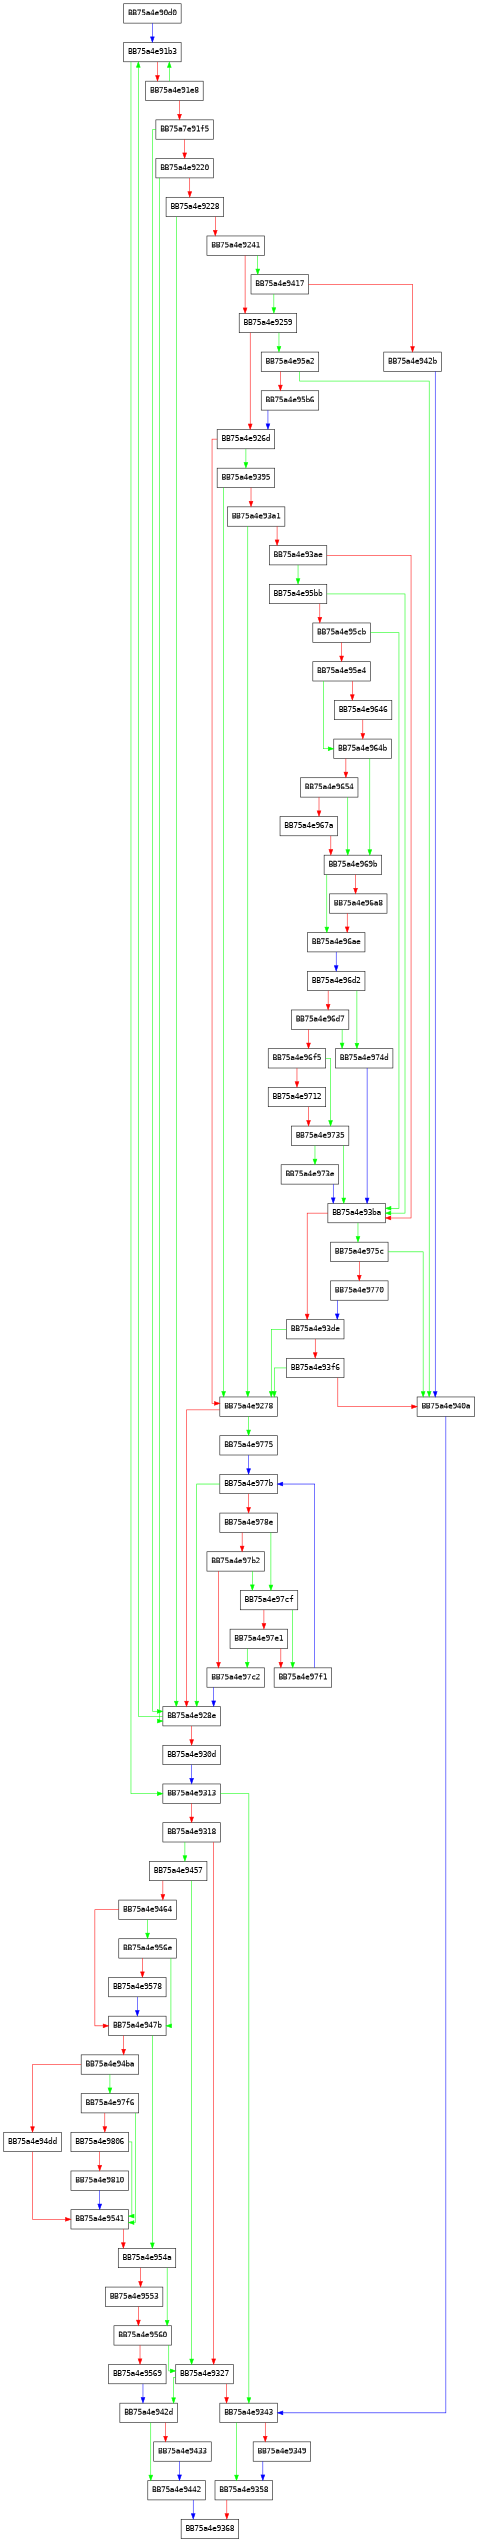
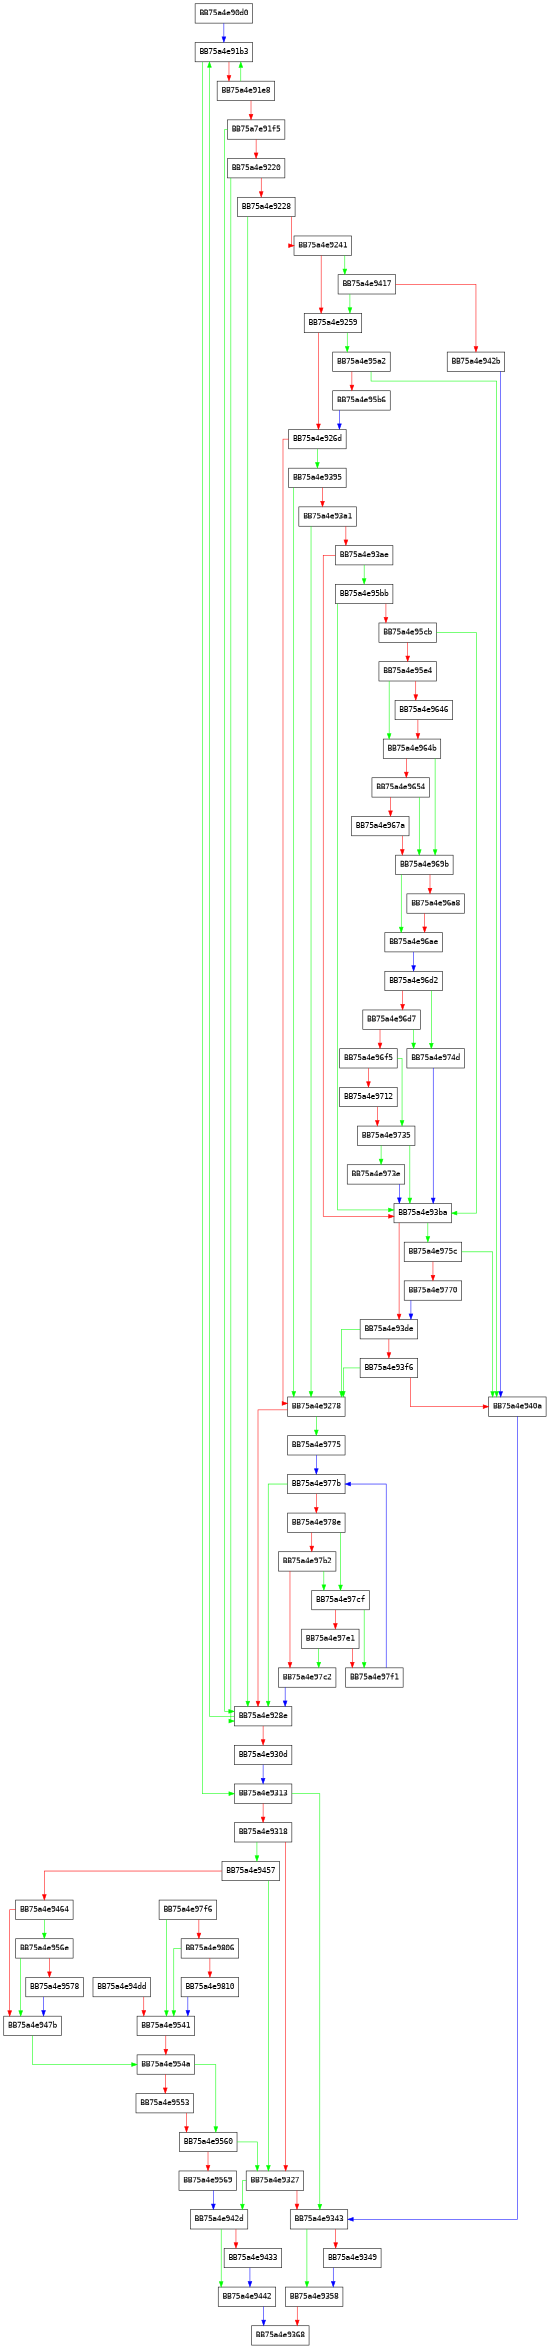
  digraph {
    fontname="DejaVu Sans Mono"
    splines=ortho
    node [fontname="DejaVu Sans Mono" shape=box]
    edge [color=red fontname="DejaVu Sans Mono"]
    BB75a4e90d0
    BB75a4e91b3
    BB75a4e9313
    BB75a4e91e8
    BB75a4e9343
    BB75a4e9318
    n7 [label=BB75a7e91f5]
    BB75a4e9358
    BB75a4e9349
    BB75a4e9457
    BB75a4e9327
    BB75a4e928e
    BB75a4e9220
    BB75a4e930d
    BB75a4e9228
    BB75a4e9241
    BB75a4e9417
    BB75a4e9259
    BB75a4e942b
    BB75a4e95a2
    BB75a4e926d
    BB75a4e940a
    BB75a4e95b6
    BB75a4e9395
    BB75a4e9278
    BB75a4e93a1
    BB75a4e9775
    BB75a4e93ae
    BB75a4e977b
    BB75a4e978e
    BB75a4e9368
    BB75a4e9464
    BB75a4e942d
    BB75a4e956e
    BB75a4e947b
    BB75a4e9442
    BB75a4e9433
    BB75a4e95bb
    BB75a4e93ba
    BB75a4e95cb
    BB75a4e975c
    BB75a4e93de
    BB75a4e95e4
    BB75a4e9770
    BB75a4e93f6
    BB75a4e9578
    BB75a4e954a
-   BB75a4e94ba
    BB75a4e9560
    BB75a4e9553
    BB75a4e97f6
    BB75a4e94dd
    BB75a4e9569
    BB75a4e9541
    BB75a4e9806
    BB75a4e9810
    BB75a4e964b
    BB75a4e9646
    BB75a4e969b
    BB75a4e9654
    BB75a4e96ae
    BB75a4e96a8
    BB75a4e967a
    BB75a4e96d2
    BB75a4e974d
    BB75a4e96d7
    BB75a4e96f5
    BB75a4e9735
    BB75a4e9712
    BB75a4e973e
    BB75a4e97cf
    BB75a4e97b2
    BB75a4e97f1
    BB75a4e97e1
    BB75a4e97c2
    BB75a4e90d0 -> BB75a4e91b3 [color=blue]
    BB75a4e91b3 -> BB75a4e9313 [color=green]
    BB75a4e91b3 -> BB75a4e91e8
    BB75a4e9313 -> BB75a4e9343 [color=green]
    BB75a4e9313 -> BB75a4e9318
    BB75a4e91e8 -> BB75a4e91b3 [color=green]
    BB75a4e91e8 -> n7
    BB75a4e9343 -> BB75a4e9358 [color=green]
    BB75a4e9343 -> BB75a4e9349
    BB75a4e9318 -> BB75a4e9457 [color=green]
    BB75a4e9318 -> BB75a4e9327
    n7 -> BB75a4e928e [color=green]
    n7 -> BB75a4e9220
    BB75a4e9358 -> BB75a4e9368
    BB75a4e9349 -> BB75a4e9358 [color=blue]
    BB75a4e9457 -> BB75a4e9327 [color=green]
    BB75a4e9457 -> BB75a4e9464
    BB75a4e9327 -> BB75a4e9343
    BB75a4e9327 -> BB75a4e942d [color=green]
    BB75a4e928e -> BB75a4e91b3 [color=green]
    BB75a4e928e -> BB75a4e930d
    BB75a4e9220 -> BB75a4e928e [color=green]
    BB75a4e9220 -> BB75a4e9228
    BB75a4e930d -> BB75a4e9313 [color=blue]
    BB75a4e9228 -> BB75a4e928e [color=green]
    BB75a4e9228 -> BB75a4e9241
    BB75a4e9241 -> BB75a4e9417 [color=green]
    BB75a4e9241 -> BB75a4e9259
    BB75a4e9417 -> BB75a4e9259 [color=green]
    BB75a4e9417 -> BB75a4e942b
    BB75a4e9259 -> BB75a4e95a2 [color=green]
    BB75a4e9259 -> BB75a4e926d
    BB75a4e942b -> BB75a4e940a [color=blue]
    BB75a4e95a2 -> BB75a4e940a [color=green]
    BB75a4e95a2 -> BB75a4e95b6
    BB75a4e926d -> BB75a4e9395 [color=green]
    BB75a4e926d -> BB75a4e9278
    BB75a4e940a -> BB75a4e9343 [color=blue]
    BB75a4e95b6 -> BB75a4e926d [color=blue]
    BB75a4e9395 -> BB75a4e9278 [color=green]
    BB75a4e9395 -> BB75a4e93a1
    BB75a4e9278 -> BB75a4e928e
    BB75a4e9278 -> BB75a4e9775 [color=green]
    BB75a4e93a1 -> BB75a4e9278 [color=green]
    BB75a4e93a1 -> BB75a4e93ae
    BB75a4e9775 -> BB75a4e977b [color=blue]
    BB75a4e93ae -> BB75a4e95bb [color=green]
    BB75a4e93ae -> BB75a4e93ba
    BB75a4e977b -> BB75a4e928e [color=green]
    BB75a4e977b -> BB75a4e978e
    BB75a4e978e -> BB75a4e97cf [color=green]
    BB75a4e978e -> BB75a4e97b2
    BB75a4e9464 -> BB75a4e956e [color=green]
    BB75a4e9464 -> BB75a4e947b
    BB75a4e942d -> BB75a4e9442 [color=green]
    BB75a4e942d -> BB75a4e9433
    BB75a4e956e -> BB75a4e947b [color=green]
    BB75a4e956e -> BB75a4e9578
    BB75a4e947b -> BB75a4e954a [color=green]
-   BB75a4e947b -> BB75a4e94ba
    BB75a4e9442 -> BB75a4e9368 [color=blue]
    BB75a4e9433 -> BB75a4e9442 [color=blue]
    BB75a4e95bb -> BB75a4e93ba [color=green]
    BB75a4e95bb -> BB75a4e95cb
    BB75a4e93ba -> BB75a4e975c [color=green]
    BB75a4e93ba -> BB75a4e93de
    BB75a4e95cb -> BB75a4e93ba [color=green]
    BB75a4e95cb -> BB75a4e95e4
    BB75a4e975c -> BB75a4e940a [color=green]
    BB75a4e975c -> BB75a4e9770
    BB75a4e93de -> BB75a4e9278 [color=green]
    BB75a4e93de -> BB75a4e93f6
    BB75a4e95e4 -> BB75a4e964b [color=green]
    BB75a4e95e4 -> BB75a4e9646
    BB75a4e9770 -> BB75a4e93de [color=blue]
    BB75a4e93f6 -> BB75a4e940a
    BB75a4e93f6 -> BB75a4e9278 [color=green]
    BB75a4e9578 -> BB75a4e947b [color=blue]
    BB75a4e954a -> BB75a4e9560 [color=green]
    BB75a4e954a -> BB75a4e9553
-   BB75a4e94ba -> BB75a4e97f6 [color=green]
-   BB75a4e94ba -> BB75a4e94dd
    BB75a4e9560 -> BB75a4e9327 [color=green]
    BB75a4e9560 -> BB75a4e9569
    BB75a4e9553 -> BB75a4e9560
    BB75a4e97f6 -> BB75a4e9541 [color=green]
    BB75a4e97f6 -> BB75a4e9806
    BB75a4e94dd -> BB75a4e9541
    BB75a4e9569 -> BB75a4e942d [color=blue]
    BB75a4e9541 -> BB75a4e954a
    BB75a4e9806 -> BB75a4e9541 [color=green]
    BB75a4e9806 -> BB75a4e9810
    BB75a4e9810 -> BB75a4e9541 [color=blue]
    BB75a4e964b -> BB75a4e969b [color=green]
    BB75a4e964b -> BB75a4e9654
    BB75a4e9646 -> BB75a4e964b
    BB75a4e969b -> BB75a4e96ae [color=green]
    BB75a4e969b -> BB75a4e96a8
    BB75a4e9654 -> BB75a4e969b [color=green]
    BB75a4e9654 -> BB75a4e967a
    BB75a4e96ae -> BB75a4e96d2 [color=blue]
    BB75a4e96a8 -> BB75a4e96ae
    BB75a4e967a -> BB75a4e969b
    BB75a4e96d2 -> BB75a4e974d [color=green]
    BB75a4e96d2 -> BB75a4e96d7
    BB75a4e974d -> BB75a4e93ba [color=blue]
    BB75a4e96d7 -> BB75a4e974d [color=green]
    BB75a4e96d7 -> BB75a4e96f5
    BB75a4e96f5 -> BB75a4e9735 [color=green]
    BB75a4e96f5 -> BB75a4e9712
    BB75a4e9735 -> BB75a4e93ba [color=green]
    BB75a4e9735 -> BB75a4e973e [color=green]
    BB75a4e9712 -> BB75a4e9735
    BB75a4e973e -> BB75a4e93ba [color=blue]
    BB75a4e97cf -> BB75a4e97f1 [color=green]
    BB75a4e97cf -> BB75a4e97e1
    BB75a4e97b2 -> BB75a4e97cf [color=green]
    BB75a4e97b2 -> BB75a4e97c2
    BB75a4e97f1 -> BB75a4e977b [color=blue]
    BB75a4e97e1 -> BB75a4e97f1
    BB75a4e97e1 -> BB75a4e97c2 [color=green]
    BB75a4e97c2 -> BB75a4e928e [color=blue]
  }
